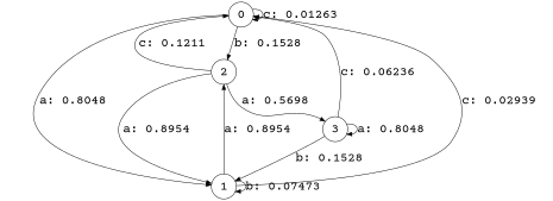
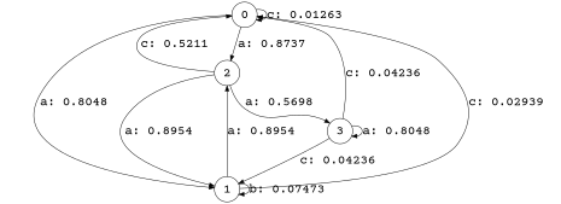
  digraph {
    fontname="Courier Prime"
    node [fontname="Courier Prime" fontsize=24 shape=circle]
    edge [fontname="Courier Prime" fontsize=24]
    0
    2
    1
    3
    0 -> 0 [label="c: 0.01263  "]
-   0 -> 2 [label="b: 0.1528   "]
+   0 -> 2 [label="a: 0.8737   "]
    0 -> 1 [label="a: 0.8048   "]
-   2 -> 0 [label="c: 0.1211   "]
+   2 -> 0 [label="c: 0.5211   "]
    2 -> 1 [label="a: 0.8954   "]
    2 -> 3 [label="a: 0.5698   "]
    1 -> 0 [label="c: 0.02939  "]
    1 -> 2 [label="a: 0.8954   "]
    1 -> 1 [label="b: 0.07473  "]
-   3 -> 0 [label="c: 0.06236  "]
-   3 -> 1 [label="b: 0.1528   "]
+   3 -> 0 [label="c: 0.04236  "]
+   3 -> 1 [label="c: 0.04236  "]
    3 -> 3 [label="a: 0.8048   "]
  }
